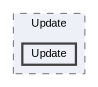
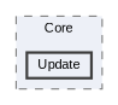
  digraph {
    compound=true
    fontname="Liberation Sans"
    n1 [color=grey25 fillcolor="#edf0f7" fontname="Liberation Sans" fontsize=10 height=0.2 label=Update shape=box style="filled,bold" width=0.4]
    subgraph cluster_1 {
      bgcolor="#edf0f7"
      fontsize=10
-     label=Update
+     label=Core
      pencolor=grey50
      style="filled,dashed"
      n1
    }
  }
